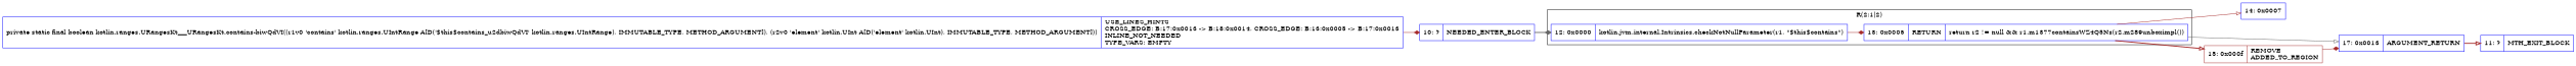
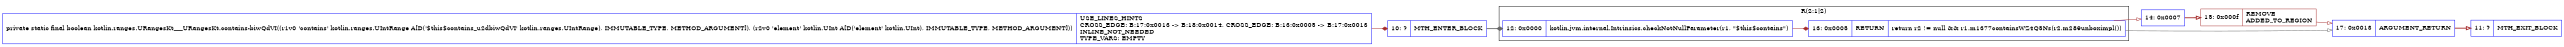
  digraph {
    rankdir=LR
    node [color=blue shape=record]
    edge [arrowhead=diamond color=brown style=solid]
    n1 [label="{12\:\ 0x0000|kotlin.jvm.internal.Intrinsics.checkNotNullParameter(r1, \"$this$contains\")\l}"]
    n2 [label="{13\:\ 0x0005|RETURN\l|return r2 != null && r1.m1377containsWZ4Q5Ns(r2.m289unboximpl())\l}"]
    n3 [label="{14\:\ 0x0007}"]
    n4 [label="{17\:\ 0x0013|ARGUMENT_RETURN\l}"]
    n5 [color=brown label="{15\:\ 0x000f|REMOVE\lADDED_TO_REGION\l}"]
    n6 [label="{11\:\ ?|MTH_EXIT_BLOCK\l}"]
-   n7 [label="{10\:\ ?|NEEDED_ENTER_BLOCK\l}"]
+   n7 [label="{10\:\ ?|MTH_ENTER_BLOCK\l}"]
    n8 [label="{private static final boolean kotlin.ranges.URangesKt___URangesKt.contains\-biwQdVI((r1v0 'contains' kotlin.ranges.UIntRange A[D('$this$contains_u2dbiwQdVI' kotlin.ranges.UIntRange), IMMUTABLE_TYPE, METHOD_ARGUMENT]), (r2v0 'element' kotlin.UInt A[D('element' kotlin.UInt), IMMUTABLE_TYPE, METHOD_ARGUMENT]))  | USE_LINES_HINTS\lCROSS_EDGE: B:17:0x0013 \-\> B:18:0x0014, CROSS_EDGE: B:13:0x0005 \-\> B:17:0x0013\lINLINE_NOT_NEEDED\lTYPE_VARS: EMPTY\l}"]
    subgraph cluster_1 {
      label="R(2:1|2)"
      n1
      n2
    }
    n1 -> n2
    n2 -> n3 [arrowhead=onormal]
    n2 -> n4 [arrowhead=onormal color=gray40]
-   n2 -> n5 [arrowhead=onormal style=bold]
+   n3 -> n5 [arrowhead=onormal style=bold]
    n4 -> n6 [arrowhead=onormal style=bold]
-   n5 -> n4
+   n5 -> n4 [arrowhead=onormal]
    n7 -> n1 [color=gray40 style=bold]
    n8 -> n7
  }
